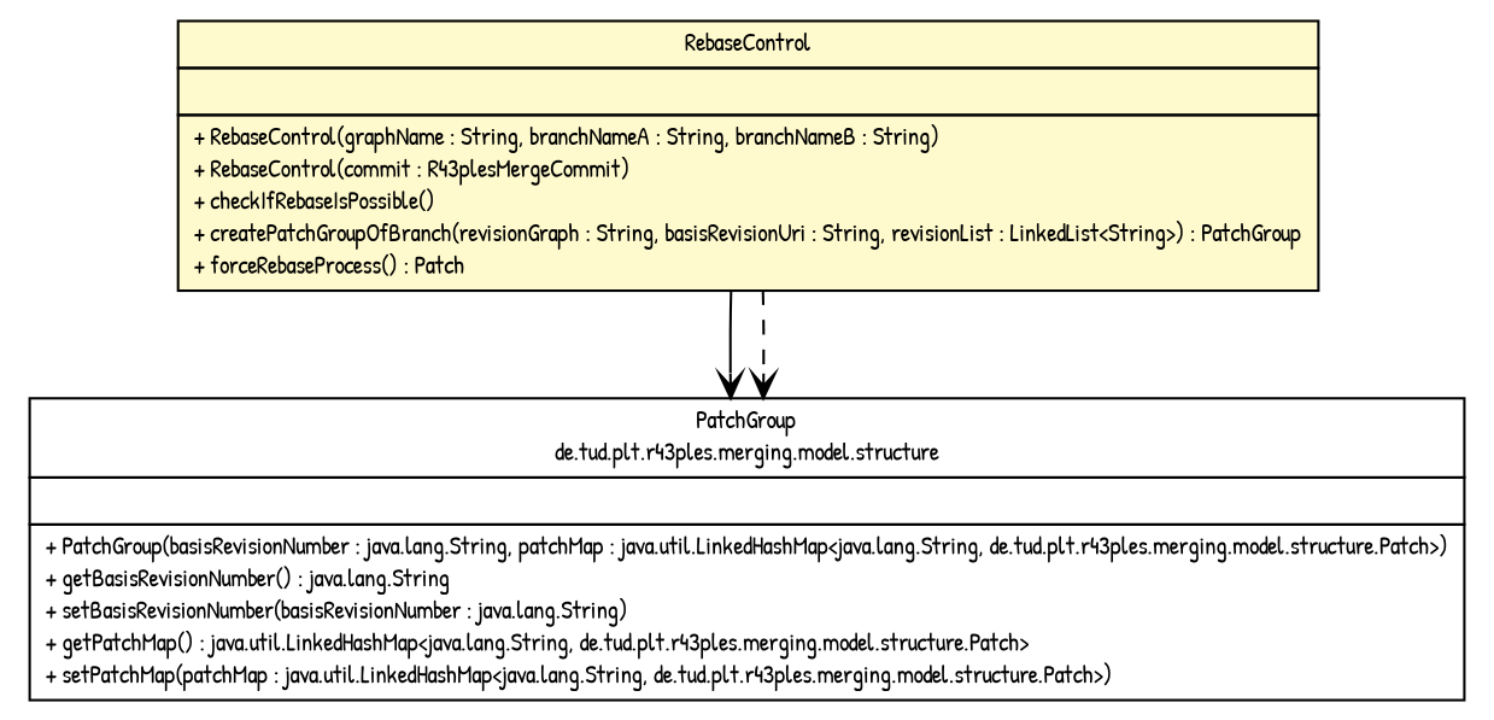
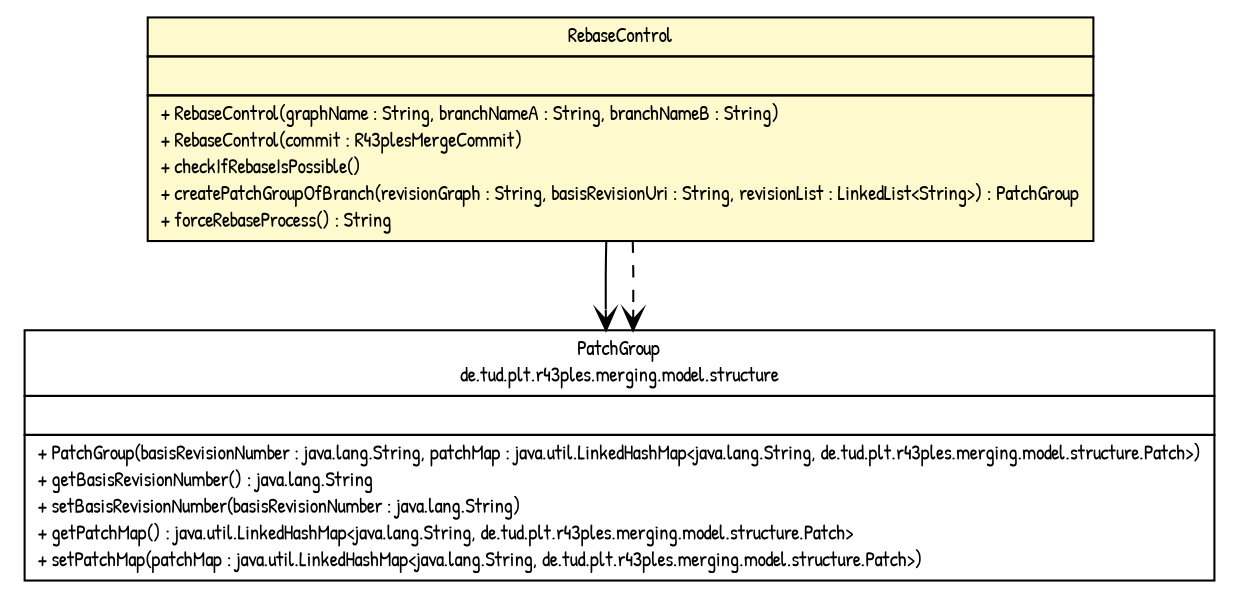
  digraph {
    nodesep=0.25
    ranksep=0.5
    fontname="Patrick Hand"
    node [fontcolor=black fontname="Patrick Hand" fontsize=10.0 shape=plaintext]
    edge [arrowhead=open color=black fontcolor=black fontname="Patrick Hand" fontsize=10.0 headport=p labelfontname=Helvetica labelfontsize=10 tailport=p]
-   n1 [label=<<table title="de.tud.plt.r43ples.merging.RebaseControl" border="0" cellborder="1" cellspacing="0" cellpadding="2" port="p" bgcolor="lemonChiffon" href="./RebaseControl.html"> 		<tr><td><table border="0" cellspacing="0" cellpadding="1"> <tr><td align="center" balign="center"> RebaseControl </td></tr> 		</table></td></tr> 		<tr><td><table border="0" cellspacing="0" cellpadding="1"> <tr><td align="left" balign="left">  </td></tr> 		</table></td></tr> 		<tr><td><table border="0" cellspacing="0" cellpadding="1"> <tr><td align="left" balign="left"> + RebaseControl(graphName : String, branchNameA : String, branchNameB : String) </td></tr> <tr><td align="left" balign="left"> + RebaseControl(commit : R43plesMergeCommit) </td></tr> <tr><td align="left" balign="left"> + checkIfRebaseIsPossible() </td></tr> <tr><td align="left" balign="left"> + createPatchGroupOfBranch(revisionGraph : String, basisRevisionUri : String, revisionList : LinkedList&lt;String&gt;) : PatchGroup </td></tr> <tr><td align="left" balign="left"> + forceRebaseProcess() : Patch </td></tr> 		</table></td></tr> 		</table>>]
+   n1 [label=<<table title="de.tud.plt.r43ples.merging.RebaseControl" border="0" cellborder="1" cellspacing="0" cellpadding="2" port="p" bgcolor="lemonChiffon" href="./RebaseControl.html"> 		<tr><td><table border="0" cellspacing="0" cellpadding="1"> <tr><td align="center" balign="center"> RebaseControl </td></tr> 		</table></td></tr> 		<tr><td><table border="0" cellspacing="0" cellpadding="1"> <tr><td align="left" balign="left">  </td></tr> 		</table></td></tr> 		<tr><td><table border="0" cellspacing="0" cellpadding="1"> <tr><td align="left" balign="left"> + RebaseControl(graphName : String, branchNameA : String, branchNameB : String) </td></tr> <tr><td align="left" balign="left"> + RebaseControl(commit : R43plesMergeCommit) </td></tr> <tr><td align="left" balign="left"> + checkIfRebaseIsPossible() </td></tr> <tr><td align="left" balign="left"> + createPatchGroupOfBranch(revisionGraph : String, basisRevisionUri : String, revisionList : LinkedList&lt;String&gt;) : PatchGroup </td></tr> <tr><td align="left" balign="left"> + forceRebaseProcess() : String </td></tr> 		</table></td></tr> 		</table>>]
    n2 [label=<<table title="de.tud.plt.r43ples.merging.model.structure.PatchGroup" border="0" cellborder="1" cellspacing="0" cellpadding="2" port="p" href="./model/structure/PatchGroup.html"> 		<tr><td><table border="0" cellspacing="0" cellpadding="1"> <tr><td align="center" balign="center"> PatchGroup </td></tr> <tr><td align="center" balign="center"> de.tud.plt.r43ples.merging.model.structure </td></tr> 		</table></td></tr> 		<tr><td><table border="0" cellspacing="0" cellpadding="1"> <tr><td align="left" balign="left">  </td></tr> 		</table></td></tr> 		<tr><td><table border="0" cellspacing="0" cellpadding="1"> <tr><td align="left" balign="left"> + PatchGroup(basisRevisionNumber : java.lang.String, patchMap : java.util.LinkedHashMap&lt;java.lang.String, de.tud.plt.r43ples.merging.model.structure.Patch&gt;) </td></tr> <tr><td align="left" balign="left"> + getBasisRevisionNumber() : java.lang.String </td></tr> <tr><td align="left" balign="left"> + setBasisRevisionNumber(basisRevisionNumber : java.lang.String) </td></tr> <tr><td align="left" balign="left"> + getPatchMap() : java.util.LinkedHashMap&lt;java.lang.String, de.tud.plt.r43ples.merging.model.structure.Patch&gt; </td></tr> <tr><td align="left" balign="left"> + setPatchMap(patchMap : java.util.LinkedHashMap&lt;java.lang.String, de.tud.plt.r43ples.merging.model.structure.Patch&gt;) </td></tr> 		</table></td></tr> 		</table>>]
    n1 -> n2
    n1 -> n2 [style=dashed]
  }
